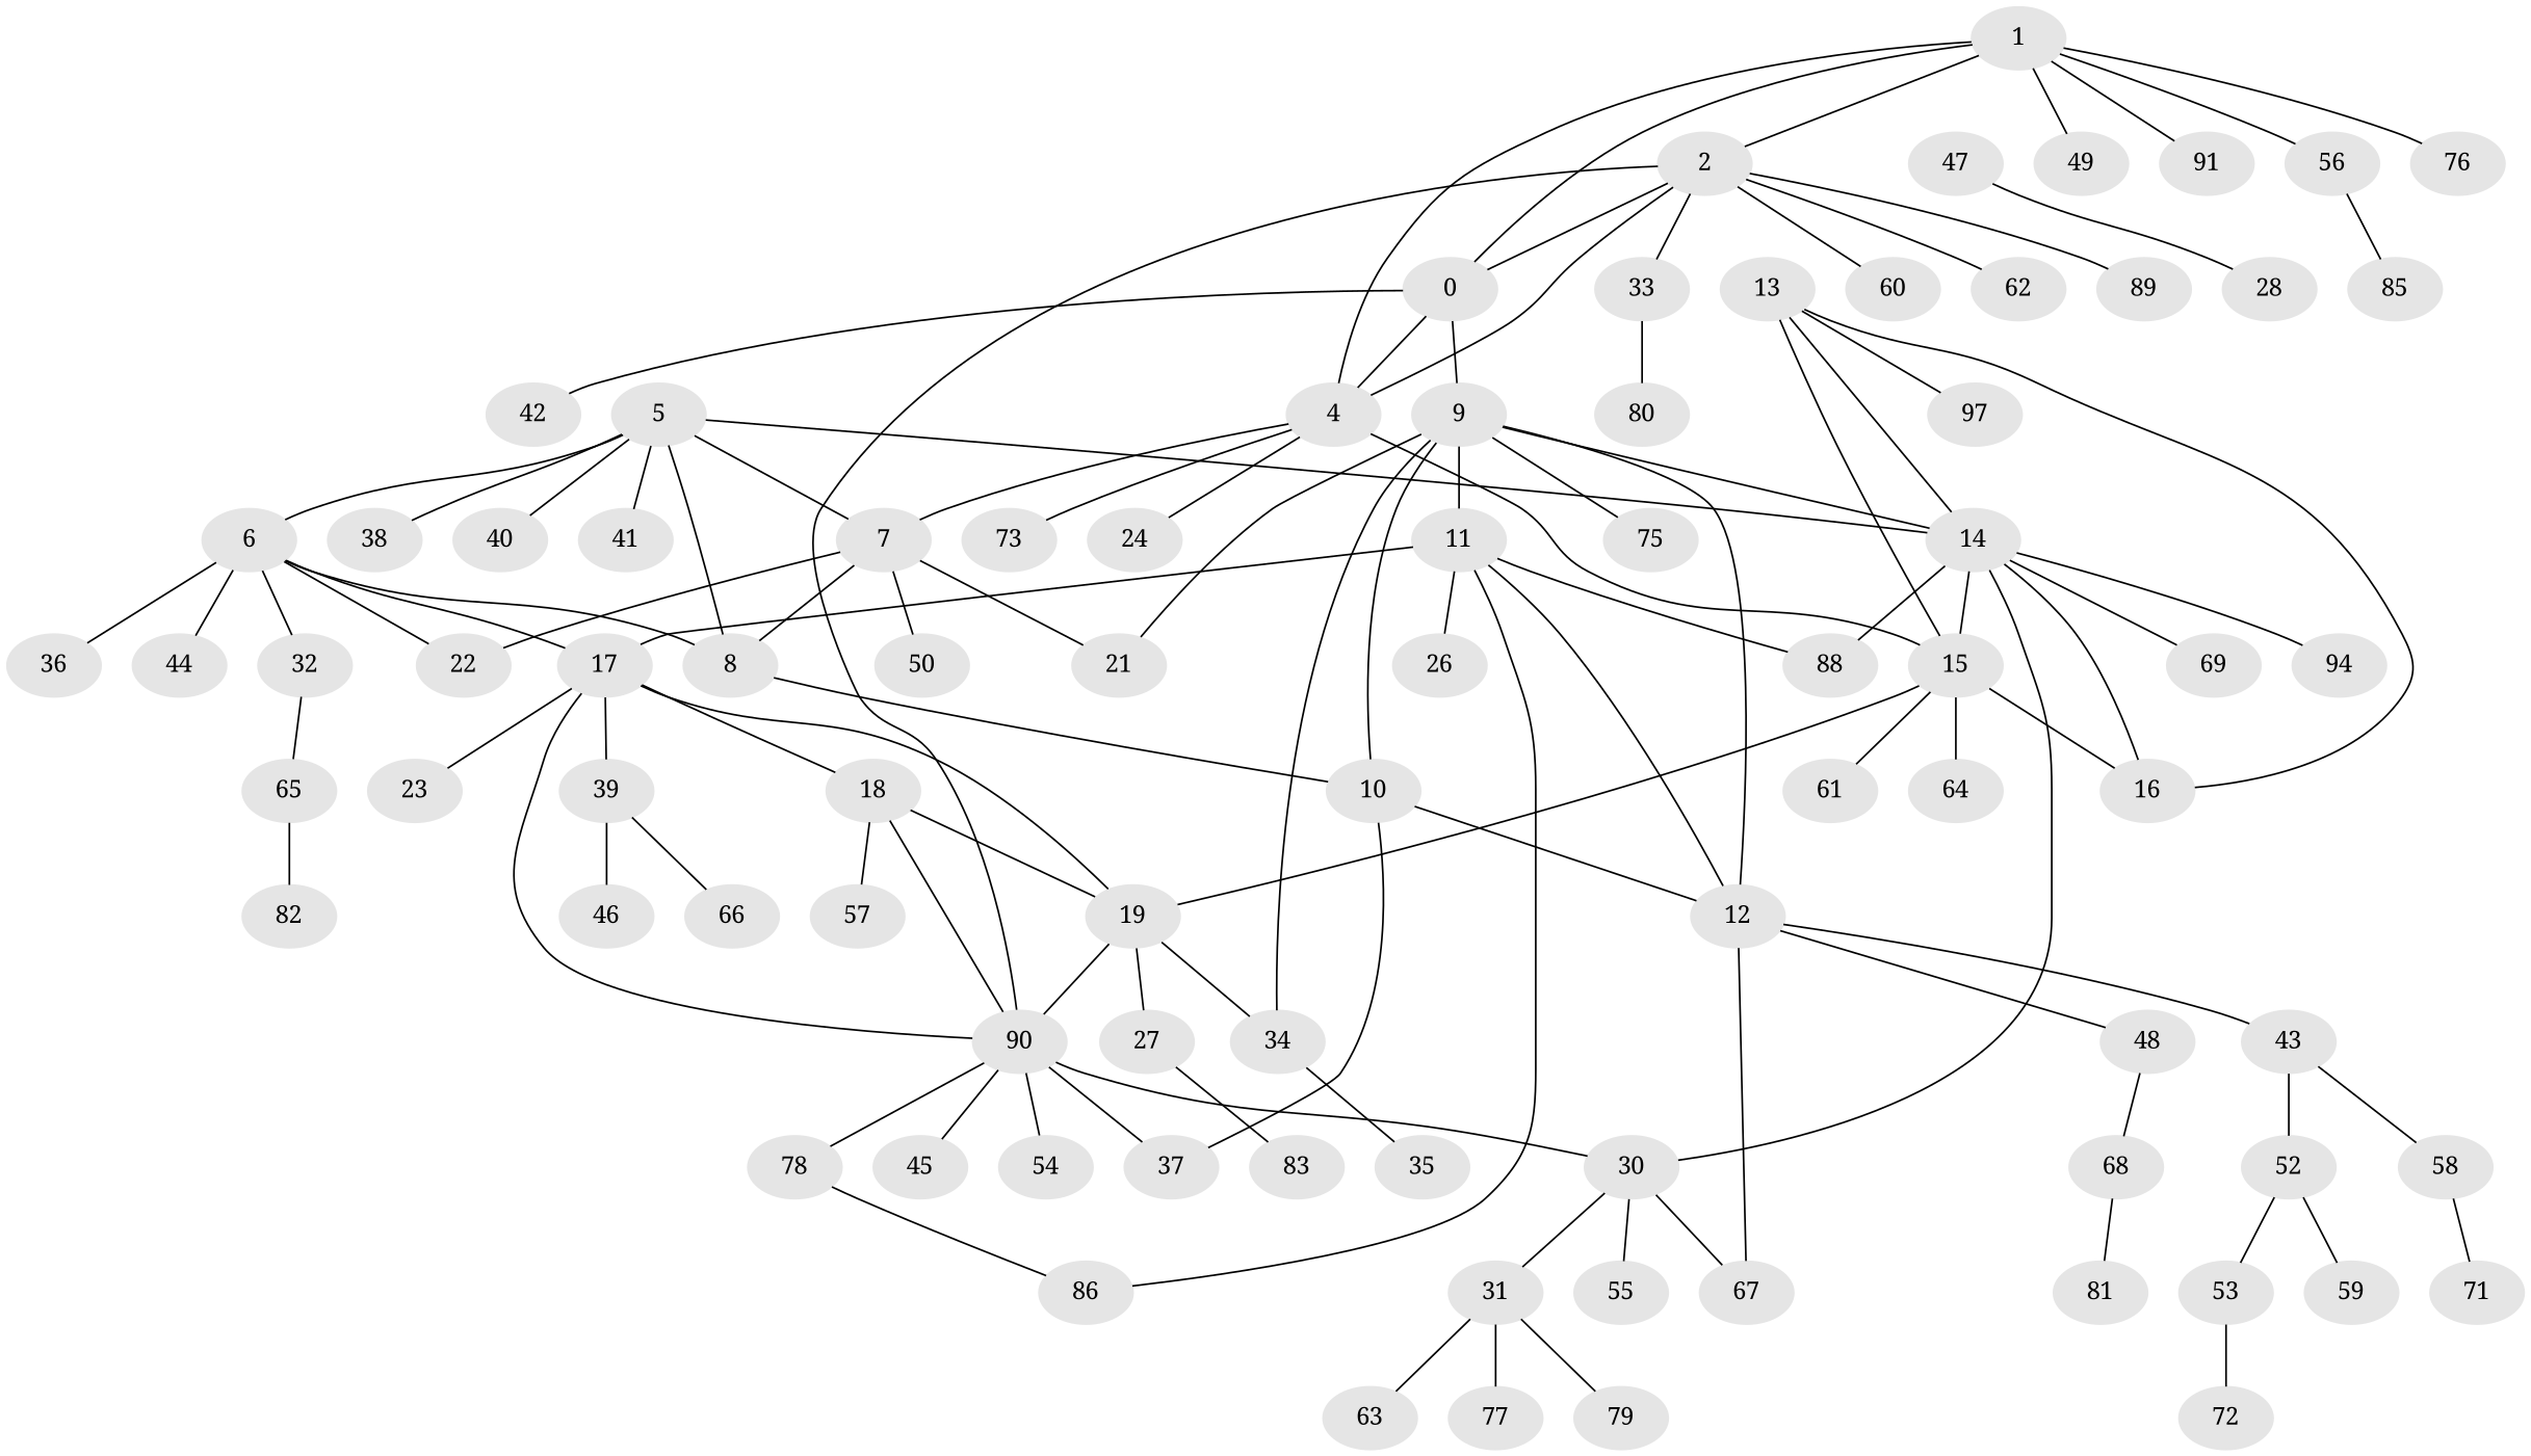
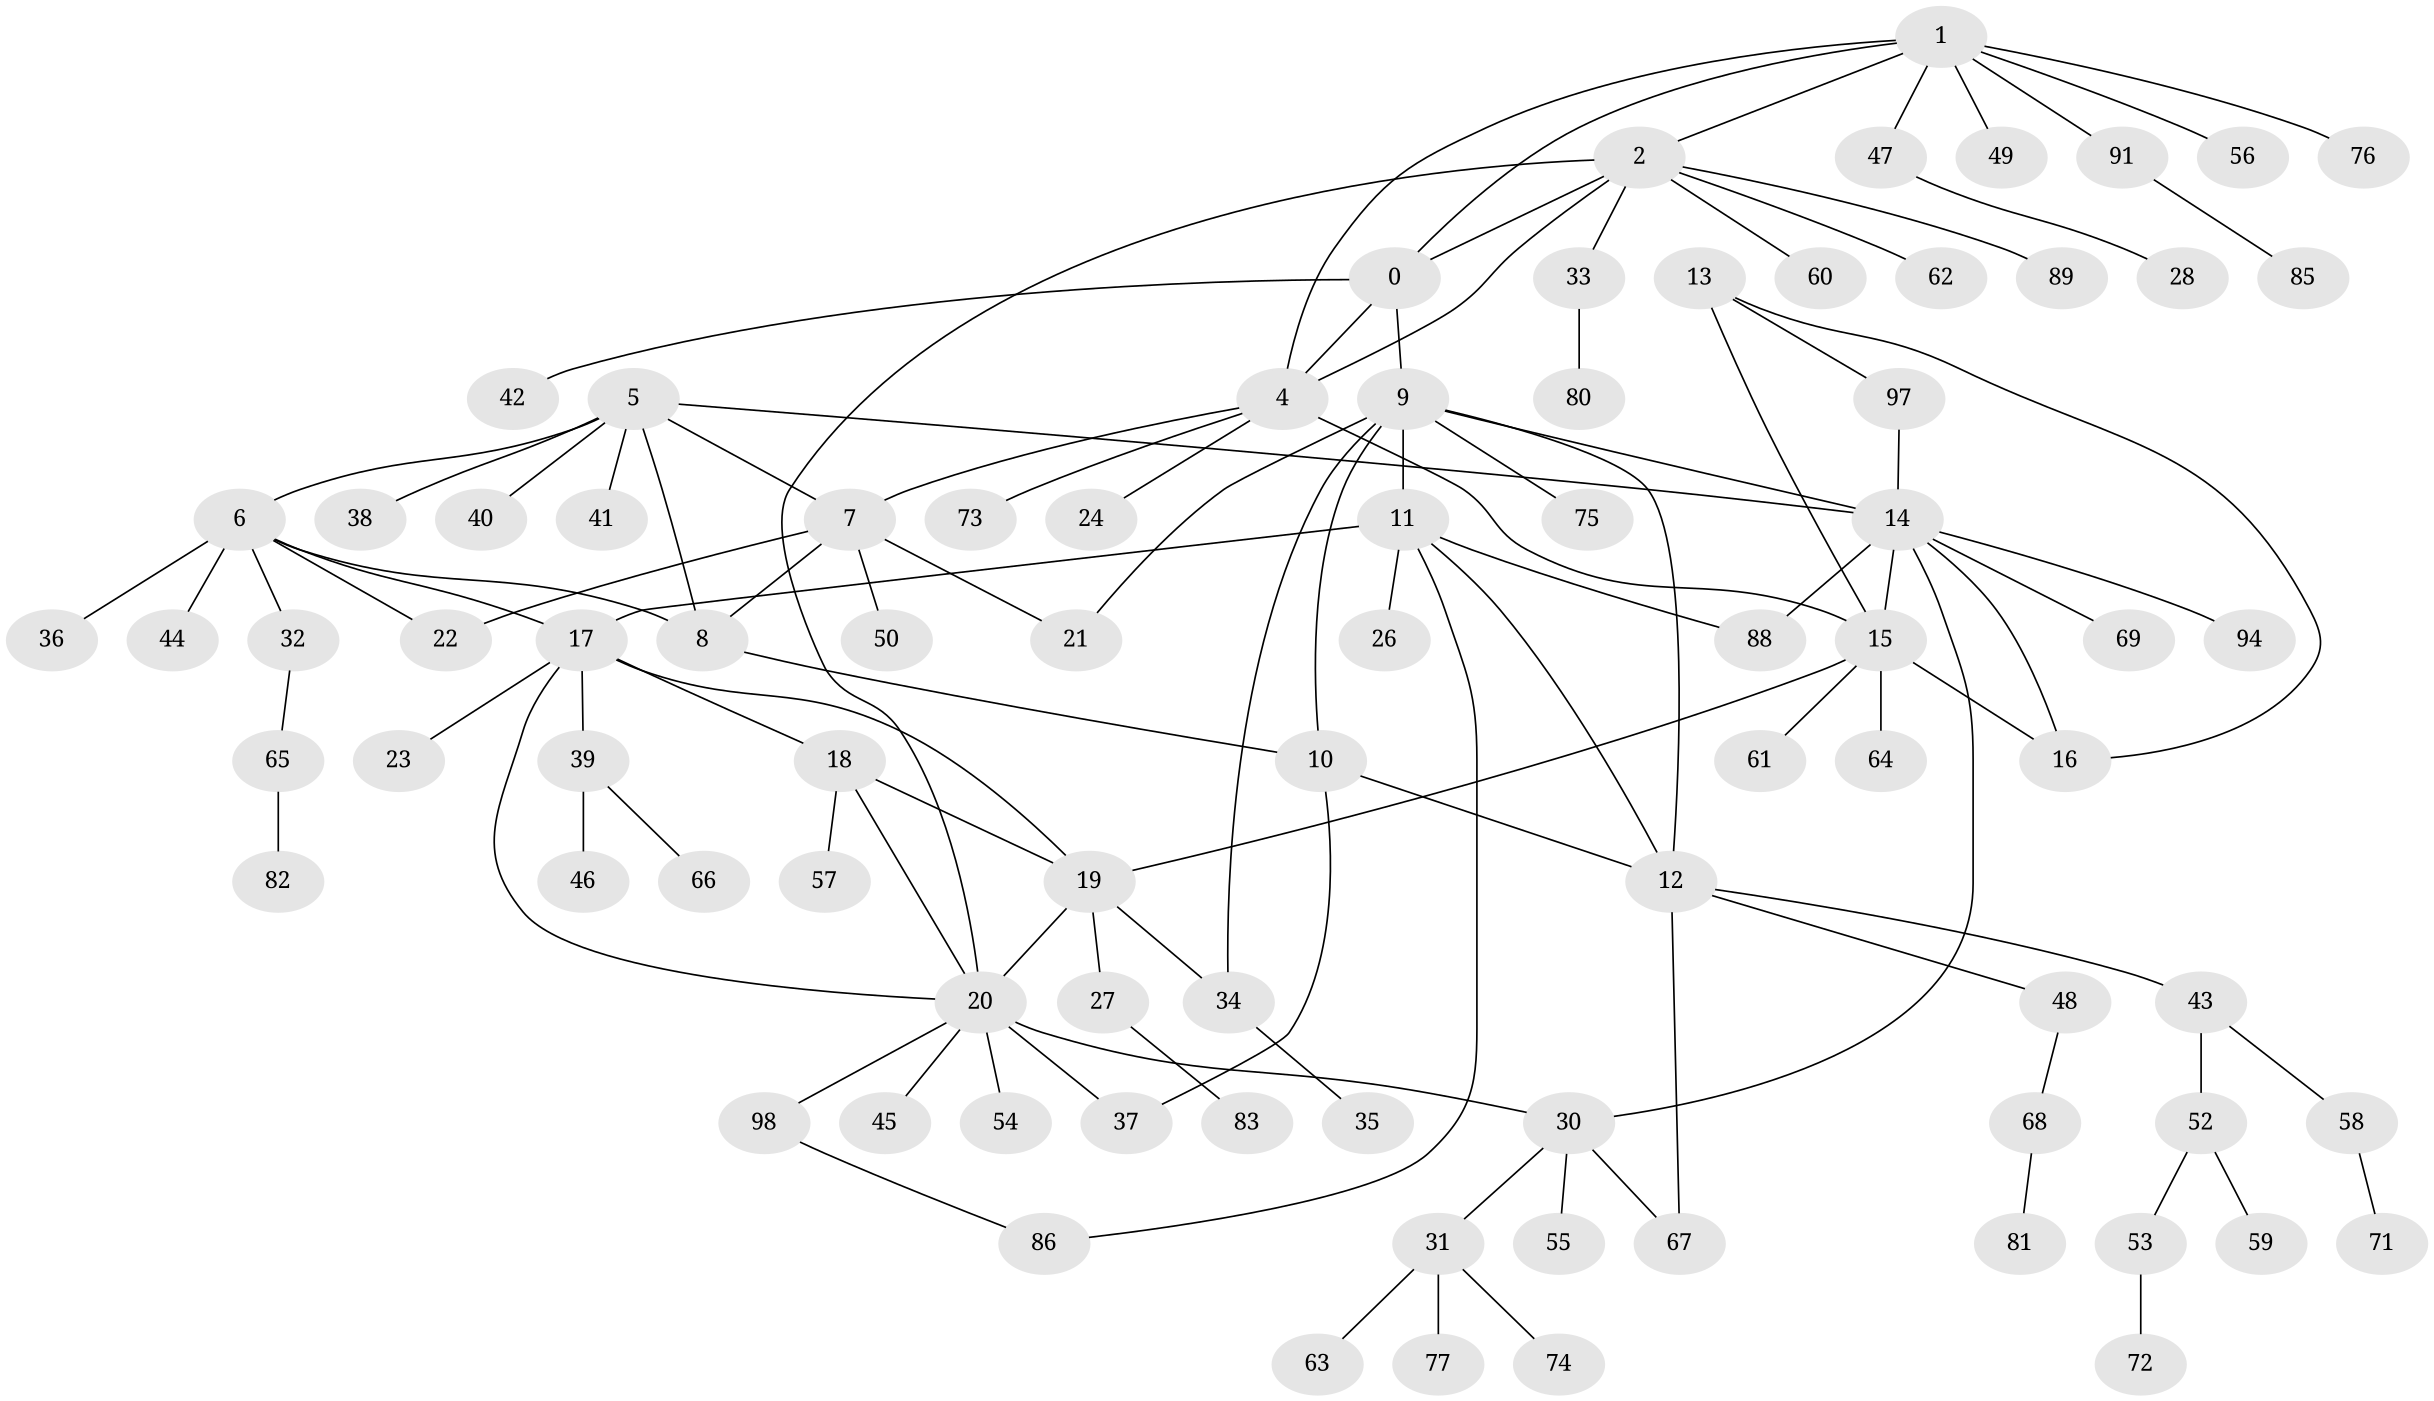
  graph {
    fontname="Noto Serif"
    node [color=gray90 fontname="Noto Serif" style=filled]
    edge [fontname="Noto Serif"]
    1
    2
    n3 [label=0]
    4
    47
    49
    n7 [label=91]
    56
    76
-   20 [label=90]
+   20
    33
    60
    62
    89
    9
    42
    7
    15
    24
    73
    28
    85
    37
    30
    45
    54
-   78
+   78 [label=98]
    80
    14
    21
    10
    11
    12
    34
    75
    8
    22
    50
    16
    19
    61
    64
    5
    6
    38
    40
    41
    17
    32
    36
    44
    88
    69
    n54 [label=94]
    18
    23
    39
    65
    82
    26
    86
    43
    48
    67
    35
    52
    58
    68
    13
    n70 [label=97]
    31
    55
    27
    57
    46
    66
    83
    63
    77
-   79
+   79 [label=74]
    53
    59
    71
    81
    72
    1 -- 2
    1 -- n3
    1 -- 4
+   1 -- 47
    1 -- 49
    1 -- n7
    1 -- 56
    1 -- 76
    2 -- n3
    2 -- 4
    2 -- 20
    2 -- 33
    2 -- 60
    2 -- 62
    2 -- 89
    n3 -- 4
    n3 -- 9
    n3 -- 42
    4 -- 7
    4 -- 15
    4 -- 24
    4 -- 73
    47 -- 28
-   56 -- 85
+   n7 -- 85
    20 -- 37
    20 -- 30
    20 -- 45
    20 -- 54
    20 -- 78
    33 -- 80
    9 -- 14
    9 -- 21
    9 -- 10
    9 -- 11
    9 -- 12
    9 -- 34
    9 -- 75
    7 -- 21
    7 -- 8
    7 -- 22
    7 -- 50
    15 -- 16
    15 -- 19
    15 -- 61
    15 -- 64
    30 -- 67
    30 -- 31
    30 -- 55
    78 -- 86
    14 -- 15
    14 -- 30
    14 -- 16
    14 -- 88
    14 -- 69
    14 -- n54
    10 -- 37
    10 -- 12
    11 -- 12
    11 -- 17
    11 -- 88
    11 -- 26
    11 -- 86
    12 -- 43
    12 -- 48
    12 -- 67
    34 -- 35
    8 -- 10
    19 -- 20
    19 -- 34
    19 -- 27
    5 -- 7
    5 -- 14
    5 -- 8
    5 -- 6
    5 -- 38
    5 -- 40
    5 -- 41
    6 -- 8
    6 -- 22
    6 -- 17
    6 -- 32
    6 -- 36
    6 -- 44
    17 -- 20
    17 -- 19
    17 -- 18
    17 -- 23
    17 -- 39
    32 -- 65
    18 -- 20
    18 -- 19
    18 -- 57
    39 -- 46
    39 -- 66
    65 -- 82
    43 -- 52
    43 -- 58
    48 -- 68
    52 -- 53
    52 -- 59
    58 -- 71
    68 -- 81
    13 -- 15
-   13 -- 14
+   n70 -- 14
    13 -- 16
    13 -- n70
    31 -- 63
    31 -- 77
    31 -- 79
    27 -- 83
    53 -- 72
  }
